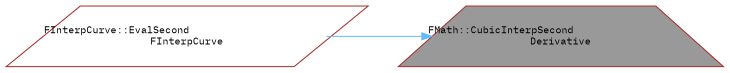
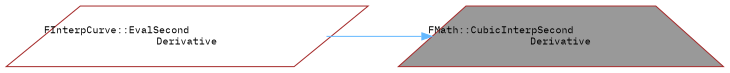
  digraph {
    rankdir=RL
    fontname="IBM Plex Mono"
    node [color=brown fontname="IBM Plex Mono" fontsize=10 style=filled]
    n1 [fillcolor=grey60 fontcolor=black height=0.2 label="FMath::CubicInterpSecond\lDerivative" shape=trapezium width=0.4]
-   n2 [fillcolor=white height=0.2 label="FInterpCurve::EvalSecond\lFInterpCurve" shape=parallelogram width=0.4]
+   n2 [fillcolor=white height=0.2 label="FInterpCurve::EvalSecond\lDerivative" shape=parallelogram width=0.4]
    n1 -> n2 [color=steelblue1 dir=back fontname="IBM Plex Mono" fontsize=10 labelfontname=Helvetica labelfontsize=10 style=solid]
  }
